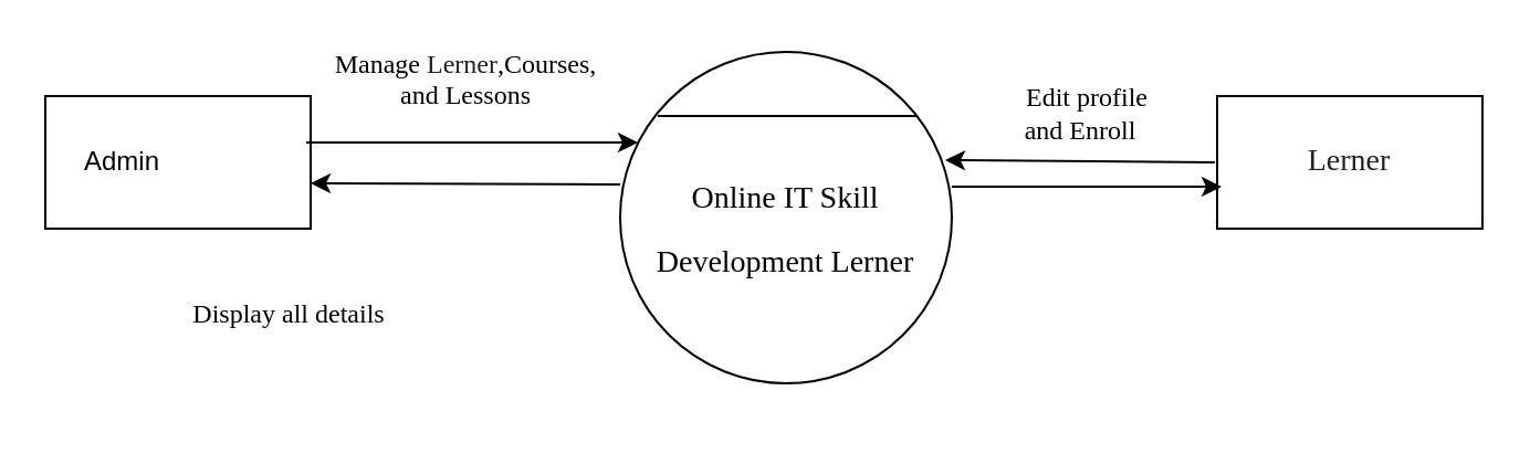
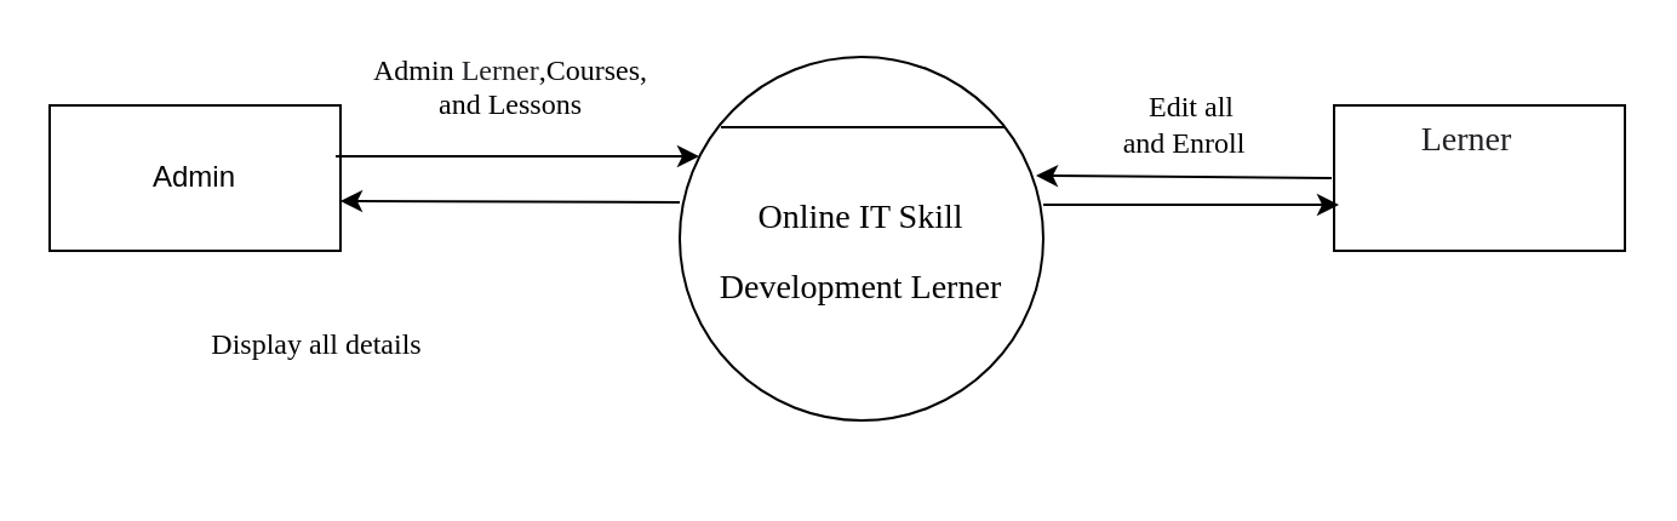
  <mxCell id="0" />
  <mxCell id="1" parent="0" />
  <mxCell id="2" value="" style="rounded=0;whiteSpace=wrap;html=1;" parent="1" vertex="1"><mxGeometry x="20" y="43" width="120" height="60" as="geometry" /></mxCell>
  <mxCell id="3" value="" style="ellipse;whiteSpace=wrap;html=1;aspect=fixed;" parent="1" vertex="1"><mxGeometry x="280" y="23" width="150" height="150" as="geometry" /></mxCell>
  <mxCell id="4" value="" style="rounded=0;whiteSpace=wrap;html=1;" parent="1" vertex="1"><mxGeometry x="550" y="43" width="120" height="60" as="geometry" /></mxCell>
  <mxCell id="5" value="" style="endArrow=classic;html=1;curved=1;exitX=-0.025;exitY=0.65;exitDx=0;exitDy=0;exitPerimeter=0;" parent="1" edge="1"><mxGeometry x="22" y="11" width="50" height="50" as="geometry"><mxPoint x="549" y="73" as="sourcePoint" /><mxPoint x="427" y="72" as="targetPoint" /></mxGeometry></mxCell>
  <mxCell id="6" value="" style="endArrow=classic;html=1;curved=1;" parent="1" edge="1"><mxGeometry x="-85.96" y="8.5" width="50" height="50" as="geometry"><mxPoint x="430" y="84" as="sourcePoint" /><mxPoint x="552" y="84" as="targetPoint" /></mxGeometry></mxCell>
  <mxCell id="7" value="" style="endArrow=classic;html=1;exitX=0;exitY=0.5;exitDx=0;exitDy=0;curved=1;" parent="1" edge="1"><mxGeometry x="20" y="5" width="50" height="50" as="geometry"><mxPoint x="280" y="83" as="sourcePoint" /><mxPoint x="140" y="82.5" as="targetPoint" /></mxGeometry></mxCell>
  <mxCell id="8" value="" style="endArrow=classic;html=1;curved=1;" parent="1" edge="1"><mxGeometry x="18" y="21" width="50" height="50" as="geometry"><mxPoint x="138" y="64" as="sourcePoint" /><mxPoint x="288" y="64" as="targetPoint" /></mxGeometry></mxCell>
- <mxCell id="9" value="Admin" style="text;html=1;strokeColor=none;fillColor=none;align=center;verticalAlign=middle;whiteSpace=wrap;rounded=0;" parent="1" vertex="1"><mxGeometry x="35" y="63" width="40" height="20" as="geometry" /></mxCell>
- <mxCell id="10" value="&lt;span style=&quot;color: rgb(32 , 33 , 36) ; font-family: &amp;#34;times new roman&amp;#34; ; font-size: 14px ; text-align: left ; background-color: rgb(255 , 255 , 255)&quot;&gt;Lerner&lt;/span&gt;" style="text;html=1;strokeColor=none;fillColor=none;align=center;verticalAlign=middle;whiteSpace=wrap;rounded=0;" parent="1" vertex="1"><mxGeometry x="590" y="63" width="40" height="20" as="geometry" /></mxCell>
+ <mxCell id="9" value="Admin" style="text;html=1;strokeColor=none;fillColor=none;align=center;verticalAlign=middle;whiteSpace=wrap;rounded=0;" parent="1" vertex="1"><mxGeometry x="60" y="63" width="40" height="20" as="geometry" /></mxCell>
+ <mxCell id="10" value="&lt;span style=&quot;color: rgb(32 , 33 , 36) ; font-family: &amp;#34;times new roman&amp;#34; ; font-size: 14px ; text-align: left ; background-color: rgb(255 , 255 , 255)&quot;&gt;Lerner&lt;/span&gt;" style="text;html=1;strokeColor=none;fillColor=none;align=center;verticalAlign=middle;whiteSpace=wrap;rounded=0;" parent="1" vertex="1"><mxGeometry x="585" y="48" width="40" height="20" as="geometry" /></mxCell>
  <mxCell id="11" value="&lt;h1&gt;&lt;span style=&quot;font-weight: 400 ; vertical-align: baseline&quot;&gt;&lt;font face=&quot;Times New Roman&quot; style=&quot;font-size: 14px&quot;&gt;Online IT Skill Development Lerner&lt;/font&gt;&lt;/span&gt;&lt;br&gt;&lt;/h1&gt;" style="text;html=1;strokeColor=none;fillColor=none;spacing=5;spacingTop=-20;whiteSpace=wrap;overflow=hidden;rounded=0;align=center;" parent="1" vertex="1"><mxGeometry x="280" y="66" width="150" height="127" as="geometry" /></mxCell>
  <mxCell id="12" value="" style="endArrow=none;html=1;entryX=1.045;entryY=0.145;entryDx=0;entryDy=0;entryPerimeter=0;" parent="1" edge="1"><mxGeometry width="50" height="50" relative="1" as="geometry"><mxPoint x="297" y="52" as="sourcePoint" /><mxPoint x="413.95" y="51.95" as="targetPoint" /></mxGeometry></mxCell>
- <mxCell id="13" value="&lt;font face=&quot;Times New Roman&quot;&gt;Manage&amp;nbsp;&lt;/font&gt;&lt;span style=&quot;color: rgb(32 , 33 , 36) ; font-family: &amp;#34;times new roman&amp;#34; ; text-align: left ; background-color: rgb(255 , 255 , 255)&quot;&gt;&lt;font style=&quot;font-size: 12px&quot;&gt;Lerner&lt;/font&gt;&lt;/span&gt;&lt;font face=&quot;Times New Roman&quot;&gt;,&lt;/font&gt;&lt;span style=&quot;font-family: &amp;#34;times new roman&amp;#34;&quot;&gt;&lt;font style=&quot;font-size: 12px&quot;&gt;Courses&lt;/font&gt;&lt;/span&gt;&lt;font face=&quot;Times New Roman&quot;&gt;,&lt;br&gt;&lt;font style=&quot;font-size: 12px&quot;&gt;and&amp;nbsp;&lt;/font&gt;&lt;/font&gt;&lt;span style=&quot;font-family: &amp;#34;times new roman&amp;#34;&quot;&gt;&lt;font style=&quot;font-size: 12px&quot;&gt;Lessons&lt;/font&gt;&lt;/span&gt;&lt;font face=&quot;Times New Roman&quot;&gt;&lt;br&gt;&amp;nbsp;&lt;/font&gt;" style="text;html=1;align=center;verticalAlign=middle;resizable=0;points=[];autosize=1;strokeColor=none;" parent="1" vertex="1"><mxGeometry x="146" y="20" width="128" height="46" as="geometry" /></mxCell>
- <mxCell id="14" value="&lt;font face=&quot;Times New Roman&quot;&gt;Edit profile &lt;br&gt;and Enroll&amp;nbsp;&amp;nbsp;&lt;/font&gt;" style="text;html=1;align=center;verticalAlign=middle;resizable=0;points=[];autosize=1;strokeColor=none;" parent="1" vertex="1"><mxGeometry x="458" y="35" width="66" height="32" as="geometry" /></mxCell>
+ <mxCell id="13" value="&lt;font face=&quot;Times New Roman&quot;&gt;Admin&amp;nbsp;&lt;/font&gt;&lt;span style=&quot;color: rgb(32 , 33 , 36) ; font-family: &amp;#34;times new roman&amp;#34; ; text-align: left ; background-color: rgb(255 , 255 , 255)&quot;&gt;&lt;font style=&quot;font-size: 12px&quot;&gt;Lerner&lt;/font&gt;&lt;/span&gt;&lt;font face=&quot;Times New Roman&quot;&gt;,&lt;/font&gt;&lt;span style=&quot;font-family: &amp;#34;times new roman&amp;#34;&quot;&gt;&lt;font style=&quot;font-size: 12px&quot;&gt;Courses&lt;/font&gt;&lt;/span&gt;&lt;font face=&quot;Times New Roman&quot;&gt;,&lt;br&gt;&lt;font style=&quot;font-size: 12px&quot;&gt;and&amp;nbsp;&lt;/font&gt;&lt;/font&gt;&lt;span style=&quot;font-family: &amp;#34;times new roman&amp;#34;&quot;&gt;&lt;font style=&quot;font-size: 12px&quot;&gt;Lessons&lt;/font&gt;&lt;/span&gt;&lt;font face=&quot;Times New Roman&quot;&gt;&lt;br&gt;&amp;nbsp;&lt;/font&gt;" style="text;html=1;align=center;verticalAlign=middle;resizable=0;points=[];autosize=1;strokeColor=none;" parent="1" vertex="1"><mxGeometry x="146" y="20" width="128" height="46" as="geometry" /></mxCell>
+ <mxCell id="14" value="&lt;font face=&quot;Times New Roman&quot;&gt;Edit all &lt;br&gt;and Enroll&amp;nbsp;&amp;nbsp;&lt;/font&gt;" style="text;html=1;align=center;verticalAlign=middle;resizable=0;points=[];autosize=1;strokeColor=none;" parent="1" vertex="1"><mxGeometry x="458" y="35" width="66" height="32" as="geometry" /></mxCell>
  <mxCell id="15" value="&lt;font face=&quot;Times New Roman&quot;&gt;Display all details&lt;/font&gt;" style="text;html=1;align=center;verticalAlign=middle;resizable=0;points=[];autosize=1;strokeColor=none;" parent="1" vertex="1"><mxGeometry x="80" y="132" width="100" height="20" as="geometry" /></mxCell>
